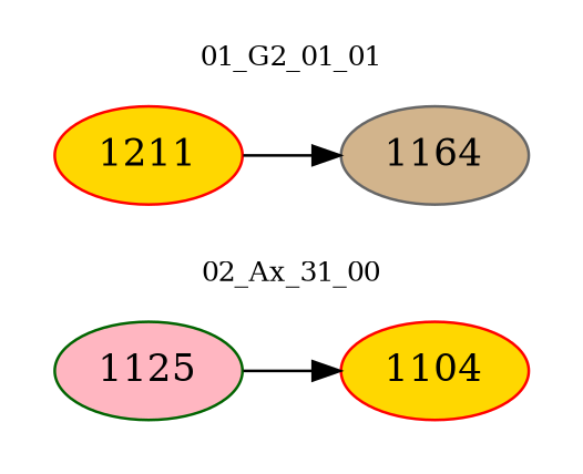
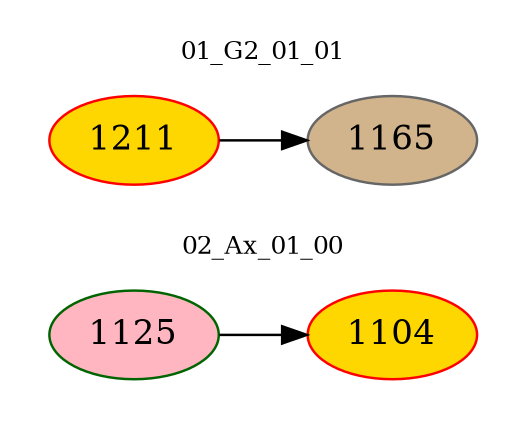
  digraph {
    rankdir=LR
    node [color=red fillcolor=gold style=filled]
    edge [color=black]
    n1 [color=darkgreen fillcolor=lightpink label=1125]
    n2 [label=1104]
    n3 [label=1211]
-   n4 [color=gray40 fillcolor=tan label=1164]
+   n4 [color=gray40 fillcolor=tan label=1165]
    subgraph cluster_1 {
      color=white
      fontsize=10
-     label="02_Ax_31_00"
+     label="02_Ax_01_00"
      n1
      n2
    }
    subgraph cluster_2 {
      color=white
      fontsize=10
      label="01_G2_01_01"
      n3
      n4
    }
    n1 -> n2
    n3 -> n4
  }
